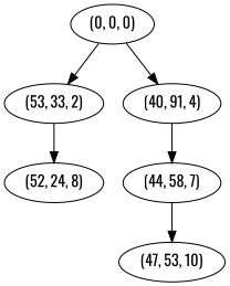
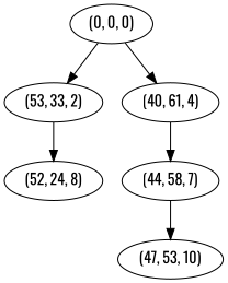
  digraph {
    fontname=Oswald
    node [fontname=Oswald]
    edge [fontname=Oswald]
    n1 [label="(53, 33, 2)"]
    "(0, 0, 0)"
-   "(40, 61, 4)" [label="(40, 91, 4)"]
+   "(40, 61, 4)"
    n4 [label="(52, 24, 8)"]
    "(44, 58, 7)"
    "(47, 53, 10)"
    n1 -> n4
    "(0, 0, 0)" -> n1
    "(0, 0, 0)" -> "(40, 61, 4)"
    "(40, 61, 4)" -> "(44, 58, 7)"
    "(44, 58, 7)" -> "(47, 53, 10)"
  }
